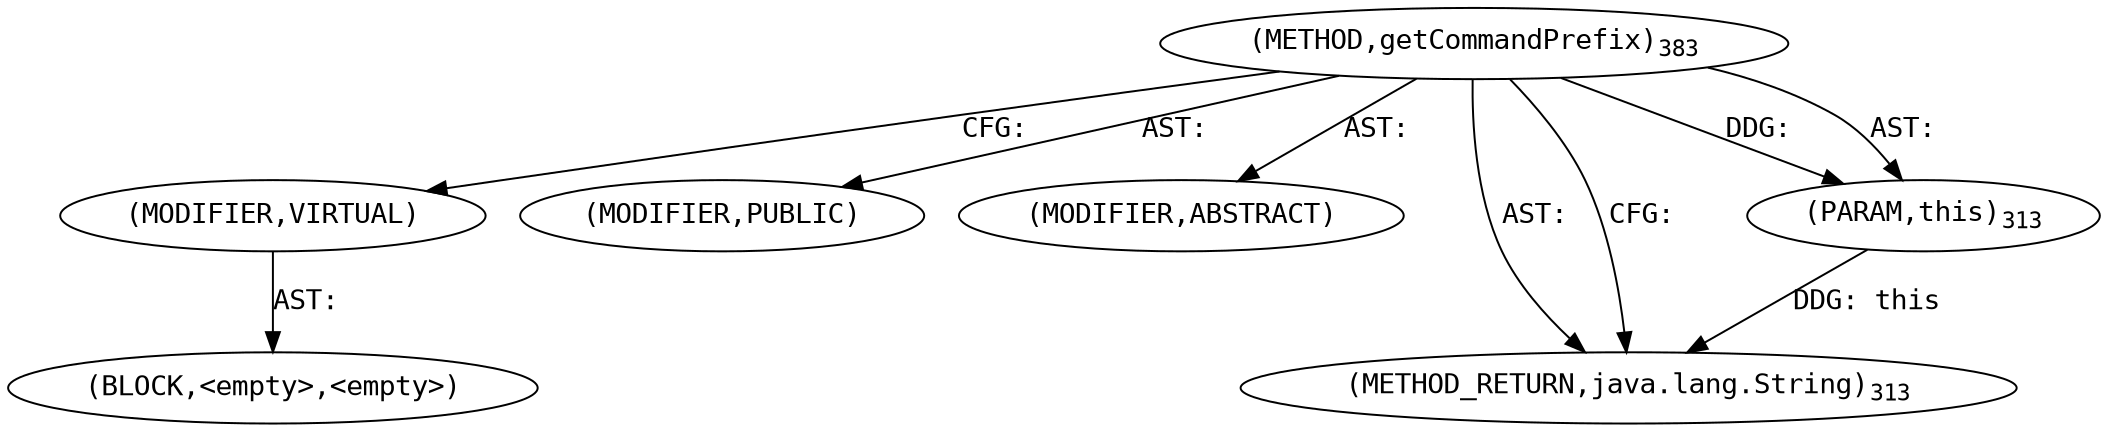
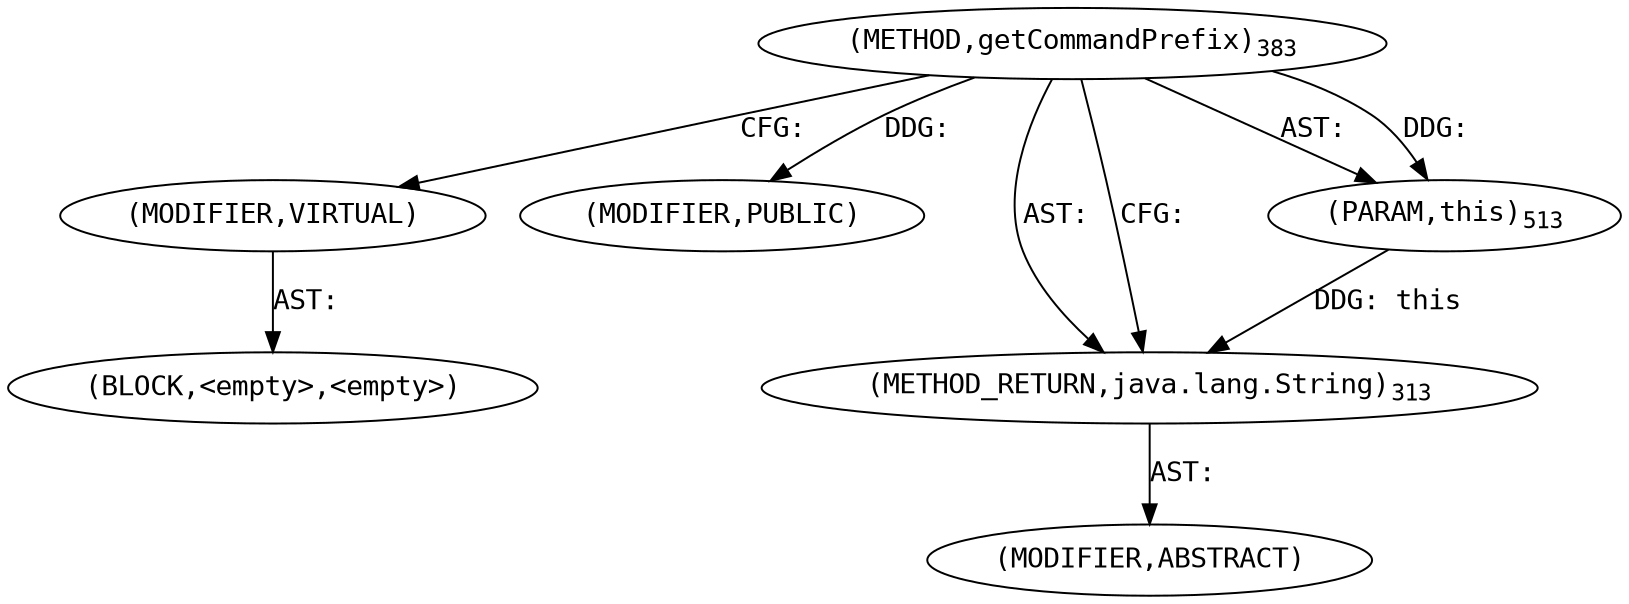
  digraph {
    fontname="DejaVu Sans Mono"
    node [fontname="DejaVu Sans Mono"]
    edge [fontname="DejaVu Sans Mono"]
    n1 [label=<(METHOD,getCommandPrefix)<SUB>383</SUB>>]
-   n2 [label=<(PARAM,this)<SUB>313</SUB>>]
+   n2 [label=<(PARAM,this)<SUB>513</SUB>>]
    n3 [label=<(MODIFIER,PUBLIC)>]
    n4 [label=<(MODIFIER,ABSTRACT)>]
    n5 [label=<(MODIFIER,VIRTUAL)>]
    n6 [label=<(METHOD_RETURN,java.lang.String)<SUB>313</SUB>>]
    n7 [label=<(BLOCK,&lt;empty&gt;,&lt;empty&gt;)>]
    n1 -> n2 [label="AST: "]
    n1 -> n2 [label="DDG: "]
-   n1 -> n3 [label="AST: "]
-   n1 -> n4 [label="AST: "]
+   n1 -> n3 [label="DDG: "]
+   n6 -> n4 [label="AST: "]
    n1 -> n5 [label="CFG: "]
    n1 -> n6 [label="AST: "]
    n1 -> n6 [label="CFG: "]
    n2 -> n6 [label="DDG: this"]
    n5 -> n7 [label="AST: "]
  }
